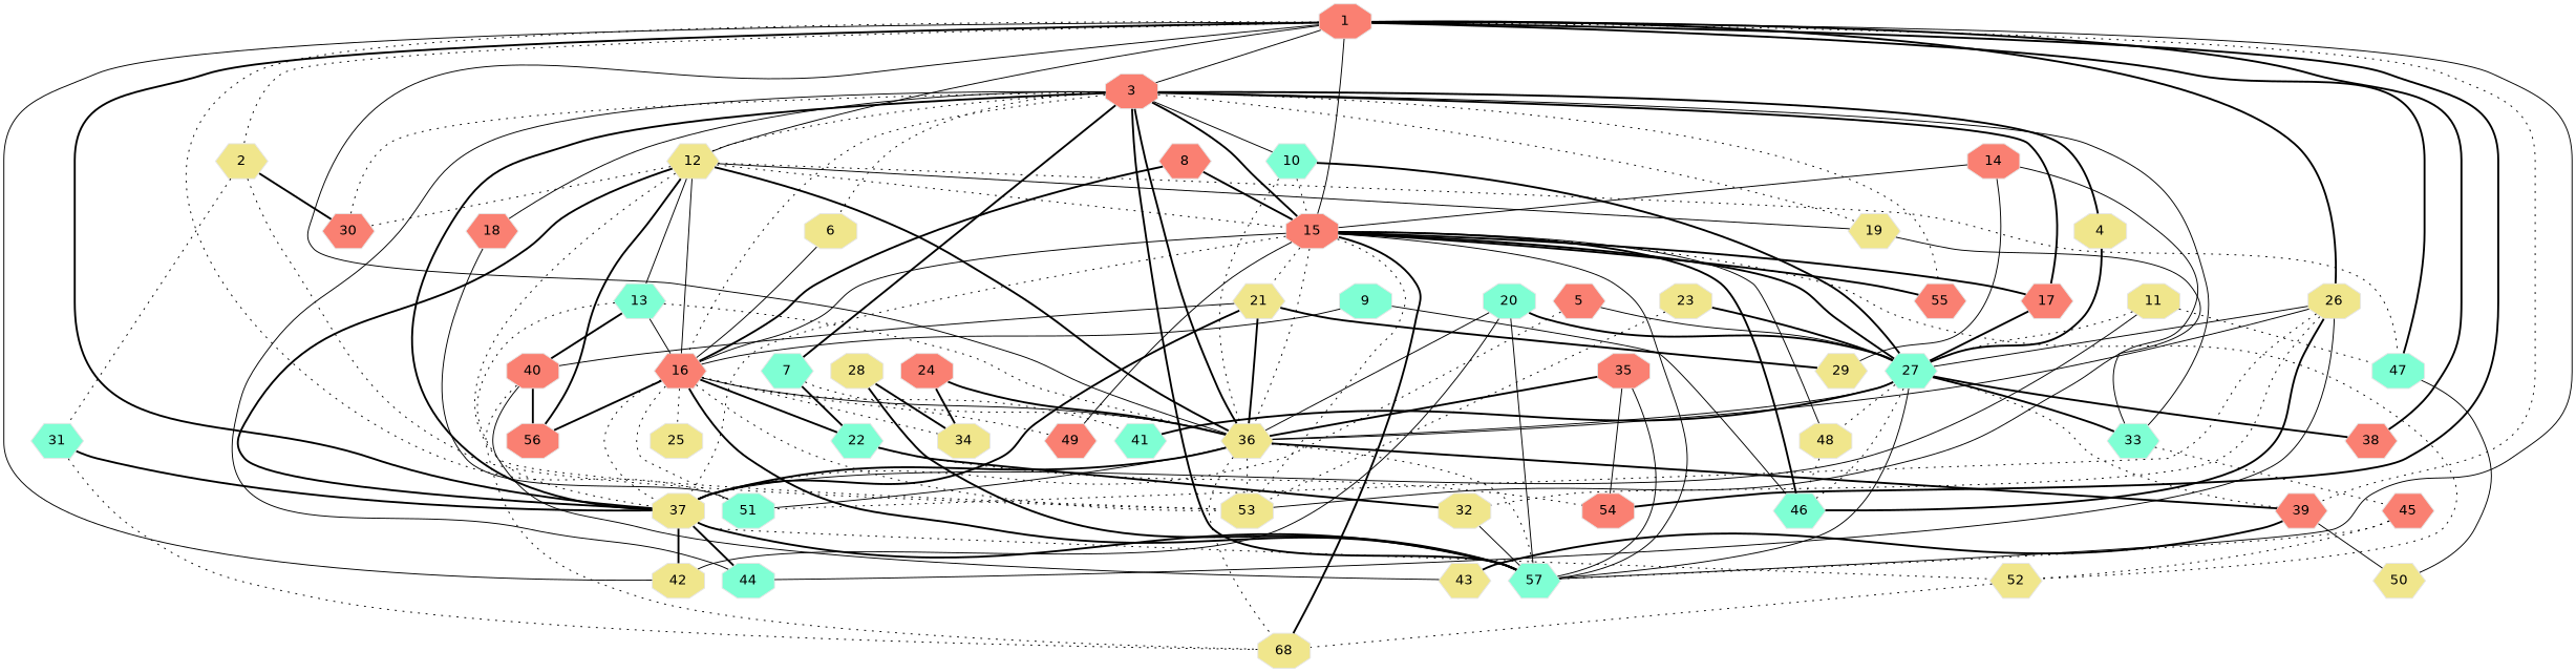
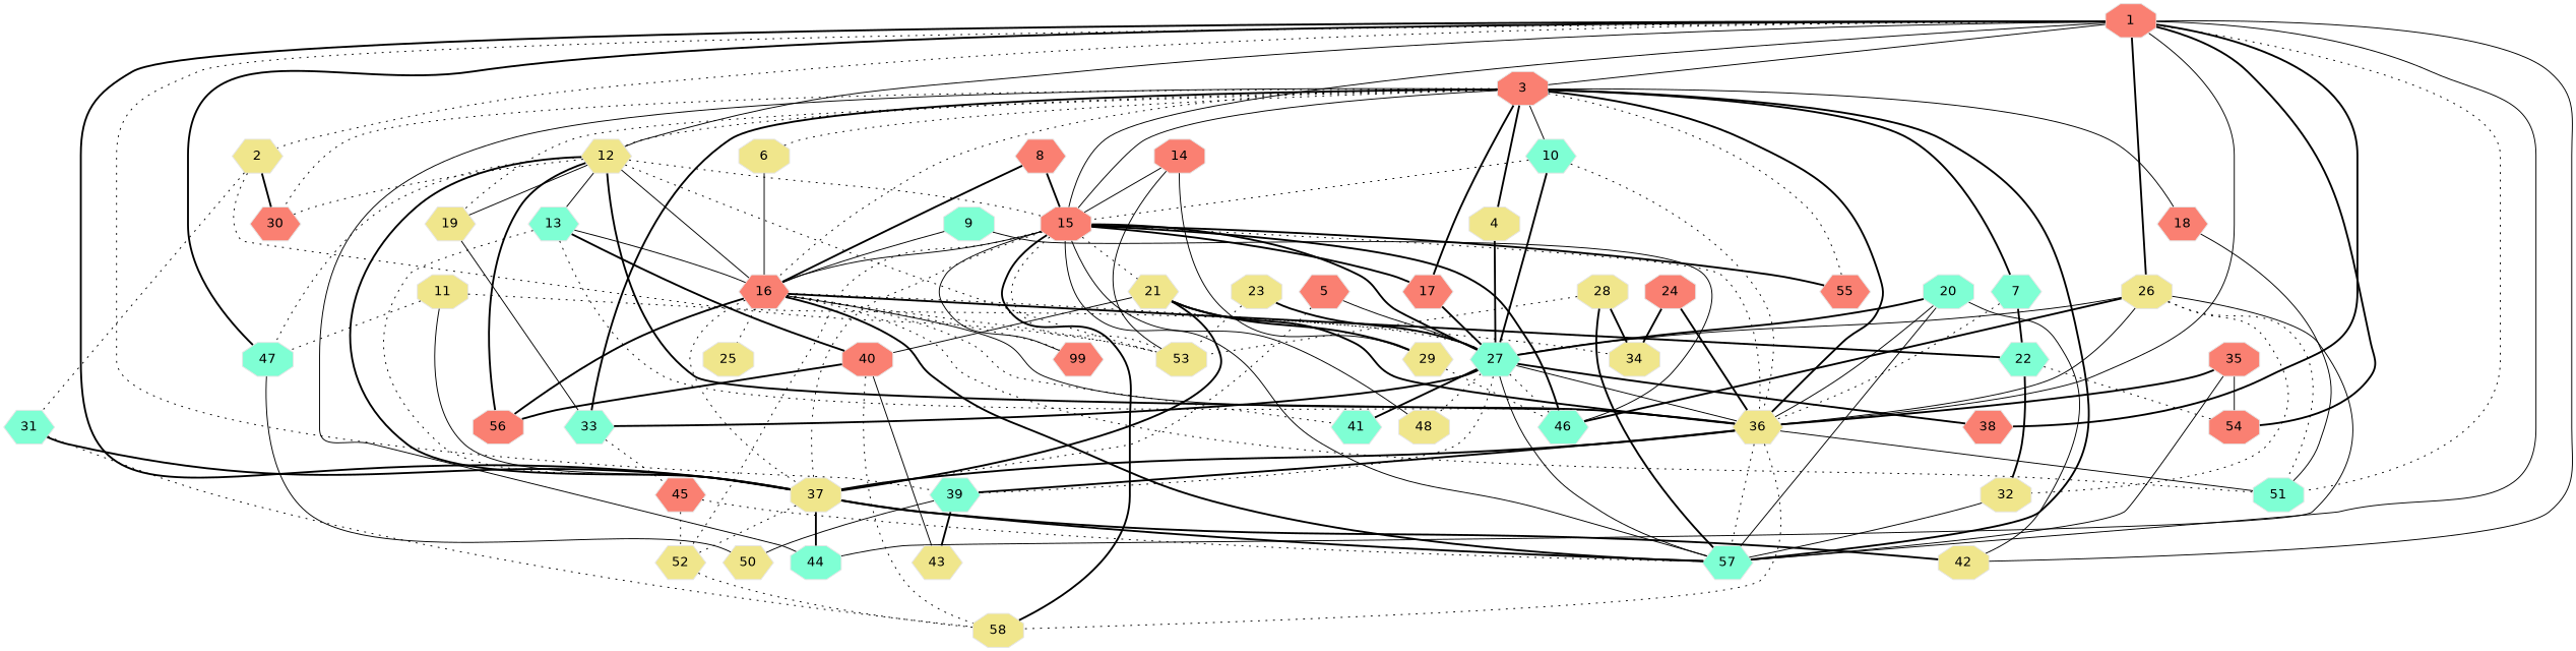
  graph {
    fontname="DejaVu Sans"
    node [color=gray90 fillcolor=khaki fontname="DejaVu Sans" shape=hexagon style=filled]
    edge [fontname="DejaVu Sans" style=bold weight=1.0]
    1 [fillcolor=salmon shape=octagon]
    2
    3 [fillcolor=salmon shape=octagon]
    12
    15 [fillcolor=salmon shape=octagon]
    26 [shape=octagon]
    36
    37 [shape=octagon]
    38 [fillcolor=salmon]
-   39 [fillcolor=salmon]
+   39 [fillcolor=aquamarine]
    42 [shape=octagon]
    47 [fillcolor=aquamarine shape=octagon]
    51 [fillcolor=aquamarine shape=octagon]
    54 [fillcolor=salmon shape=octagon]
    57 [fillcolor=aquamarine]
    30 [fillcolor=salmon]
    31 [fillcolor=aquamarine]
    53 [shape=octagon]
    16 [fillcolor=salmon]
    4 [shape=octagon]
    6 [shape=octagon]
    7 [fillcolor=aquamarine]
    10 [fillcolor=aquamarine]
    17 [fillcolor=salmon]
    18 [fillcolor=salmon]
    19
    33 [fillcolor=aquamarine]
    44 [fillcolor=aquamarine shape=octagon]
    55 [fillcolor=salmon]
    13 [fillcolor=aquamarine]
    56 [fillcolor=salmon shape=octagon]
    27 [fillcolor=aquamarine]
    46 [fillcolor=aquamarine]
    21
    48 [shape=octagon]
-   49 [fillcolor=salmon]
+   49 [fillcolor=salmon label=99]
    52
-   58 [shape=octagon label=68]
+   58 [shape=octagon]
    22 [fillcolor=aquamarine]
    25 [shape=octagon]
    34 [shape=octagon]
    41 [fillcolor=aquamarine]
    32 [shape=octagon]
    50
    43
    45 [fillcolor=salmon]
    5 [fillcolor=salmon]
    8 [fillcolor=salmon]
    9 [fillcolor=aquamarine shape=octagon]
    11 [shape=octagon]
    40 [fillcolor=salmon shape=octagon]
    14 [fillcolor=salmon shape=octagon]
    29
    20 [fillcolor=aquamarine shape=octagon]
    23 [shape=octagon]
    24 [fillcolor=salmon shape=octagon]
    28 [shape=octagon]
    35 [fillcolor=salmon shape=octagon]
    1 -- 2 [style=dotted]
    1 -- 3 [style=solid]
    1 -- 12 [style=solid]
    1 -- 15 [style=solid weight=2.0]
    1 -- 26
    1 -- 36 [style=solid weight=2.0]
    1 -- 37
    1 -- 38
    1 -- 39 [style=dotted]
    1 -- 42 [style=solid]
    1 -- 47
    1 -- 51 [style=dotted]
    1 -- 54
    1 -- 57 [style=solid weight=2.0]
    2 -- 30
    2 -- 31 [style=dotted]
    2 -- 53 [style=dotted]
    3 -- 12 [style=dotted]
-   3 -- 15 [weight=2.0]
+   3 -- 15 [style=solid weight=2.0]
    3 -- 36 [weight=3.0]
-   3 -- 37
    3 -- 57 [weight=2.0]
    3 -- 30 [style=dotted]
    3 -- 16 [style=dotted]
    3 -- 4
    3 -- 6 [style=dotted]
    3 -- 7
    3 -- 10 [style=solid]
    3 -- 17
    3 -- 18 [style=solid]
    3 -- 19 [style=dotted]
-   3 -- 33 [style=solid]
+   3 -- 33
    3 -- 44 [style=solid]
    3 -- 55 [style=dotted weight=2.0]
    12 -- 15 [style=dotted weight=2.0]
    12 -- 36 [weight=2.0]
    12 -- 37
    12 -- 47 [style=dotted]
    12 -- 30 [style=dotted]
    12 -- 53 [style=dotted]
    12 -- 16 [style=solid weight=2.0]
    12 -- 19 [style=solid]
    12 -- 13 [style=solid]
    12 -- 56
    15 -- 36 [style=dotted weight=5.0]
    15 -- 37 [style=dotted weight=4.0]
    15 -- 57 [style=solid weight=2.0]
    15 -- 53 [style=dotted]
    15 -- 16 [style=solid weight=2.0]
    15 -- 17
    15 -- 55
    15 -- 27
    15 -- 46 [weight=2.0]
    15 -- 21 [style=dotted]
    15 -- 48 [style=solid weight=2.0]
    15 -- 49 [style=solid]
    15 -- 52 [style=dotted]
    15 -- 58 [weight=2.0]
    26 -- 36 [style=solid]
    26 -- 51 [style=dotted]
    26 -- 44 [style=solid]
    26 -- 27 [style=solid]
    26 -- 46
    26 -- 32 [style=dotted]
    36 -- 37 [weight=2.0]
    36 -- 39
    36 -- 51 [style=solid weight=2.0]
    36 -- 57 [style=dotted weight=3.0]
-   36 -- 53 [style=dotted weight=2.0]
+   28 -- 53 [style=dotted weight=2.0]
    36 -- 58 [style=dotted]
    37 -- 42 [weight=2.0]
    37 -- 57 [weight=2.0]
    37 -- 44
    37 -- 52 [style=dotted]
    39 -- 50 [style=solid]
    39 -- 43
    47 -- 50 [style=solid]
    31 -- 37
    31 -- 58 [style=dotted]
    16 -- 36 [style=solid weight=3.0]
    16 -- 37 [style=dotted]
    16 -- 51 [style=dotted]
    16 -- 57 [weight=2.0]
    16 -- 53 [style=dotted]
    16 -- 56
    16 -- 49 [style=dotted]
    16 -- 22
    16 -- 25 [style=dotted]
    16 -- 34 [style=dotted weight=2.0]
    16 -- 41 [style=dotted]
    4 -- 27
    6 -- 16 [style=solid]
    7 -- 36 [style=dotted]
    7 -- 22
    10 -- 15 [style=dotted]
    10 -- 36 [style=dotted]
    10 -- 27
    17 -- 27
    18 -- 51 [style=solid]
    19 -- 33 [style=solid]
    33 -- 45 [style=dotted]
    13 -- 36 [style=dotted]
    13 -- 37 [style=dotted]
    13 -- 16 [style=solid]
    13 -- 40
    27 -- 36 [style=solid weight=2.0]
    27 -- 38
    27 -- 39 [style=dotted]
    27 -- 57 [style=solid]
    27 -- 33
    27 -- 46 [style=dotted]
    27 -- 48 [style=dotted]
    27 -- 41
    21 -- 36
    21 -- 37
    21 -- 40 [style=solid]
    21 -- 29
    52 -- 58 [style=dotted]
    22 -- 54 [style=dotted]
    22 -- 32
    32 -- 57 [style=solid weight=2.0]
    45 -- 57 [style=dotted]
    45 -- 52 [style=dotted]
    5 -- 37 [style=dotted]
    5 -- 27 [style=solid]
    8 -- 15 [weight=2.0]
    8 -- 16
    9 -- 16 [style=solid]
    9 -- 46 [style=solid]
    11 -- 37 [style=solid]
    11 -- 47 [style=dotted]
    11 -- 27 [style=dotted]
    40 -- 56
    40 -- 58 [style=dotted]
    40 -- 43 [style=solid]
    14 -- 15 [style=solid]
    14 -- 53 [style=solid]
    14 -- 29 [style=solid]
-   48 -- 46 [style=dotted]
+   29 -- 46 [style=dotted]
    20 -- 36 [style=solid]
    20 -- 42 [style=solid]
    20 -- 57 [style=solid]
    20 -- 27
    23 -- 53 [style=dotted]
    23 -- 27
    24 -- 36
    24 -- 34
    28 -- 57
    28 -- 34
    35 -- 36
    35 -- 54 [style=solid]
    35 -- 57 [style=solid]
  }
